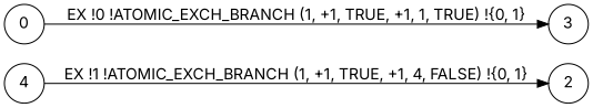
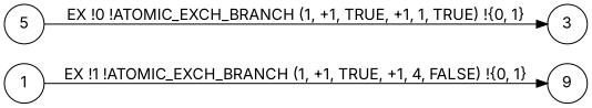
  digraph {
    fontname=Inter
    rankdir=LR
    node [fontname=Inter shape=circle]
    edge [fontname=Inter]
-   1 [label=4]
-   2
-   5 [label=0]
+   1
+   2 [label=9]
+   5
    3
    1 -> 2 [label="EX !1 !ATOMIC_EXCH_BRANCH (1, +1, TRUE, +1, 4, FALSE) !{0, 1}"]
    5 -> 3 [label="EX !0 !ATOMIC_EXCH_BRANCH (1, +1, TRUE, +1, 1, TRUE) !{0, 1}"]
  }
